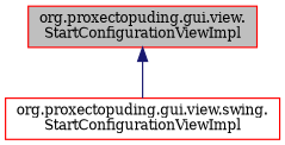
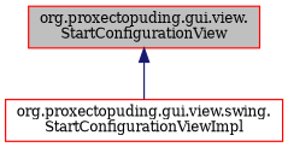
  digraph {
    fontname="DejaVu Serif"
    node [color=red fontname="DejaVu Serif" fontsize=10 shape=record style=filled]
-   n1 [fillcolor=grey75 fontcolor=black height=0.2 label="org.proxectopuding.gui.view.\lStartConfigurationViewImpl" width=0.4]
+   n1 [fillcolor=grey75 fontcolor=black height=0.2 label="org.proxectopuding.gui.view.\lStartConfigurationView" width=0.4]
    n2 [fillcolor=white height=0.2 label="org.proxectopuding.gui.view.swing.\lStartConfigurationViewImpl" width=0.4]
    n1 -> n2 [color=midnightblue dir=back fontname="DejaVu Serif" fontsize=10 labelfontname=Helvetica labelfontsize=10 style=solid]
  }
